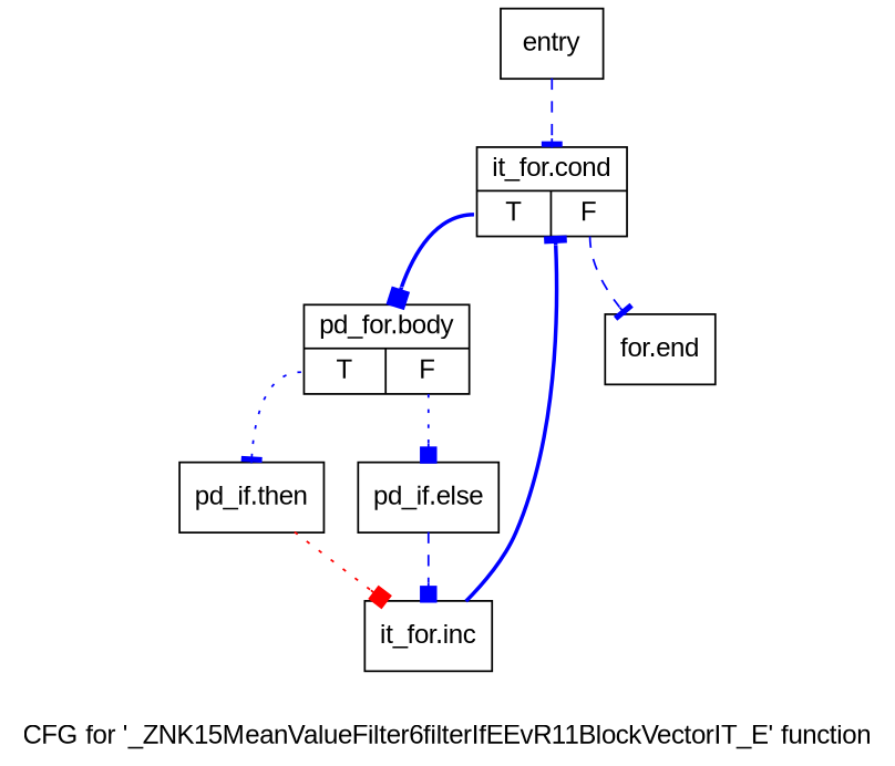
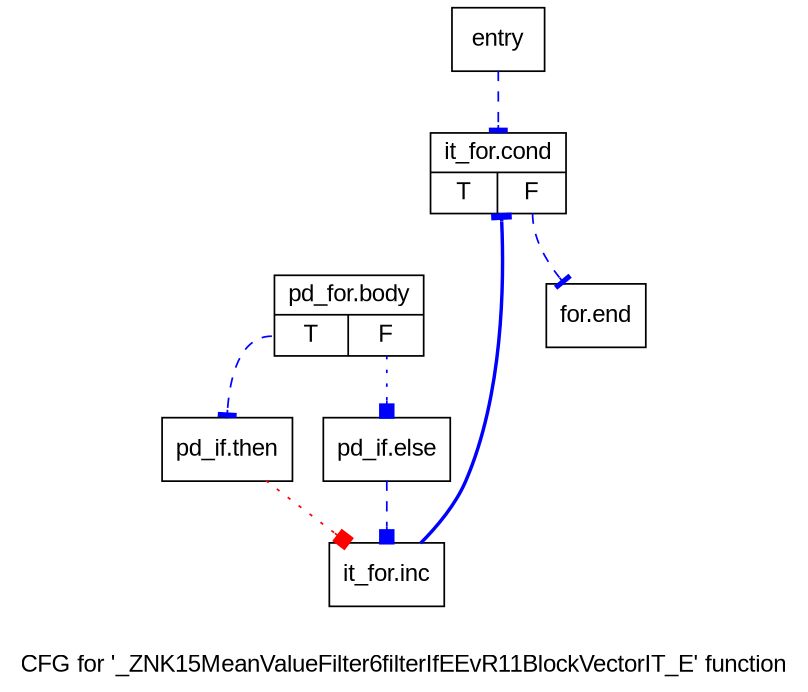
  digraph {
    fontname="Liberation Sans"
    label="CFG for '_ZNK15MeanValueFilter6filterIfEEvR11BlockVectorIT_E' function"
    node [fontname="Liberation Sans" shape=record]
    edge [arrowhead=tee color=blue fontname="Liberation Sans" style=dashed]
    n1 [label="{entry}"]
    n2 [label="{it_for.cond|{<s0>T|<s1>F}}"]
    n3 [label="{pd_for.body|{<s0>T|<s1>F}}"]
    n4 [label="{for.end}"]
    n5 [label="{pd_if.then}"]
    n6 [label="{pd_if.else}"]
    n7 [label="{it_for.inc}"]
    n1 -> n2
-   n2 -> n3 [arrowhead=box style=bold tailport=s0]
    n2 -> n4 [tailport=s1]
-   n3 -> n5 [style=dotted tailport=s0]
+   n3 -> n5 [tailport=s0]
    n3 -> n6 [arrowhead=box style=dotted tailport=s1]
    n5 -> n7 [arrowhead=box color=red style=dotted]
    n6 -> n7 [arrowhead=box]
    n7 -> n2 [style=bold]
  }
